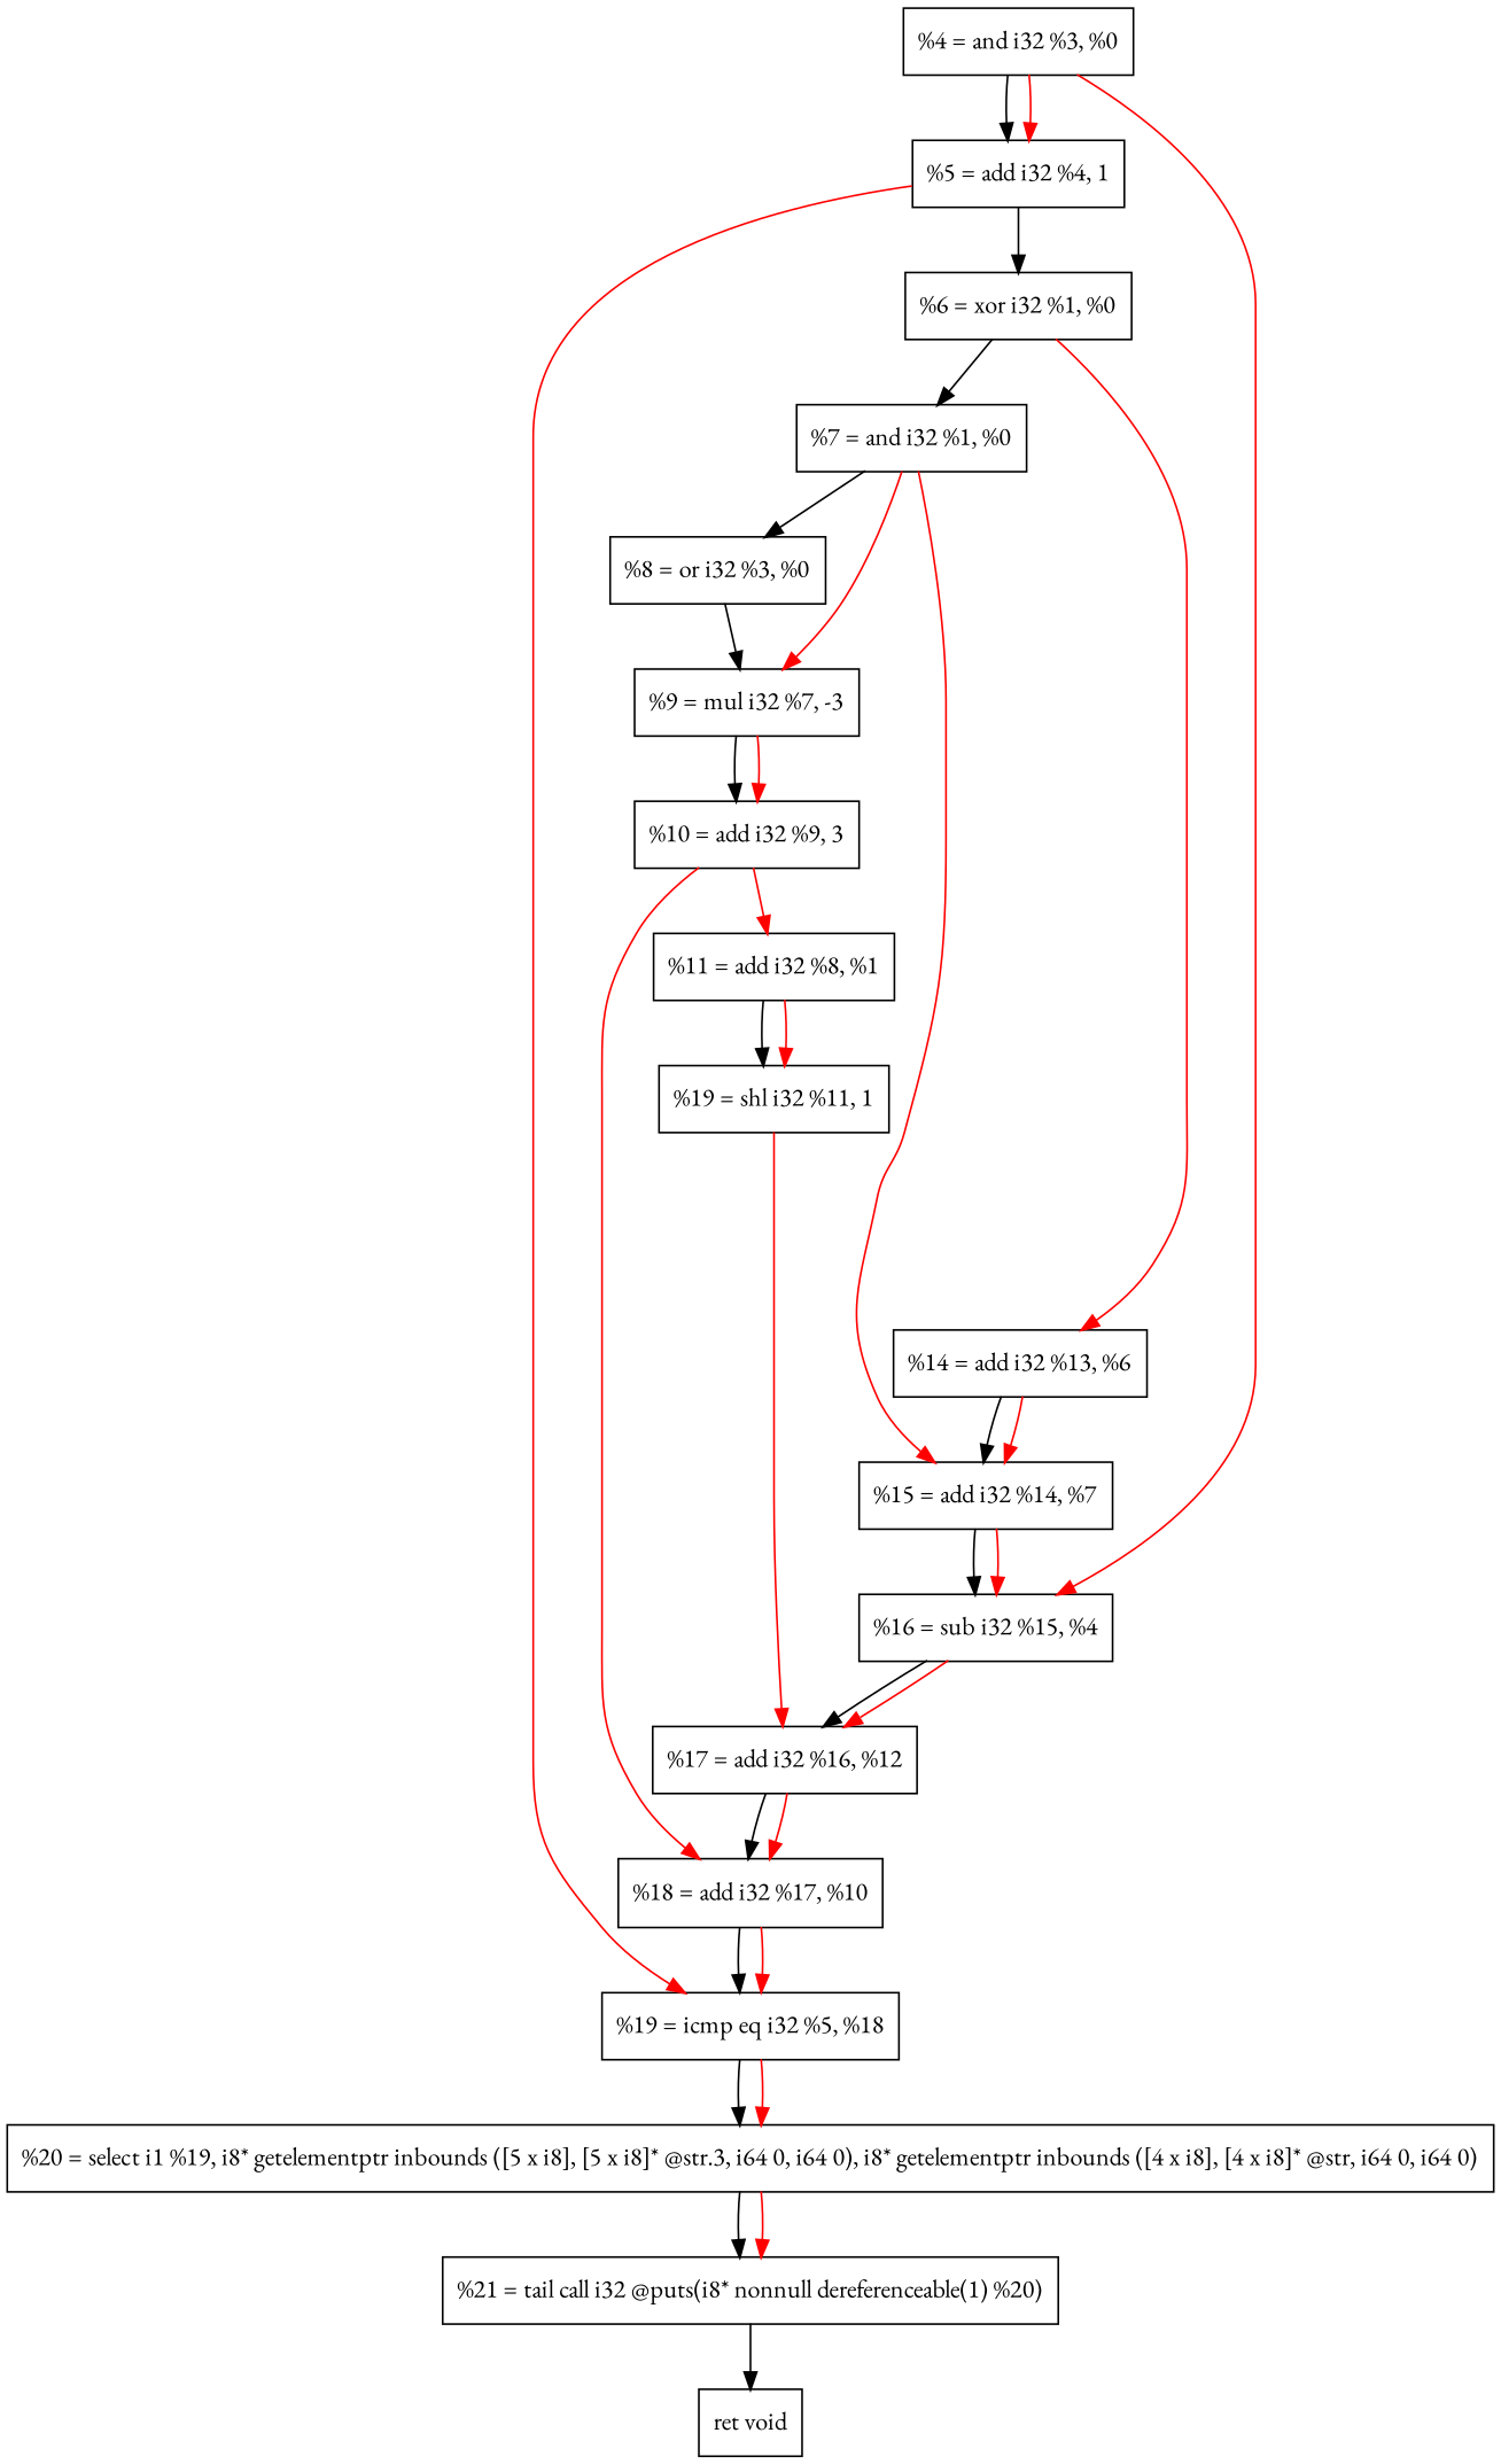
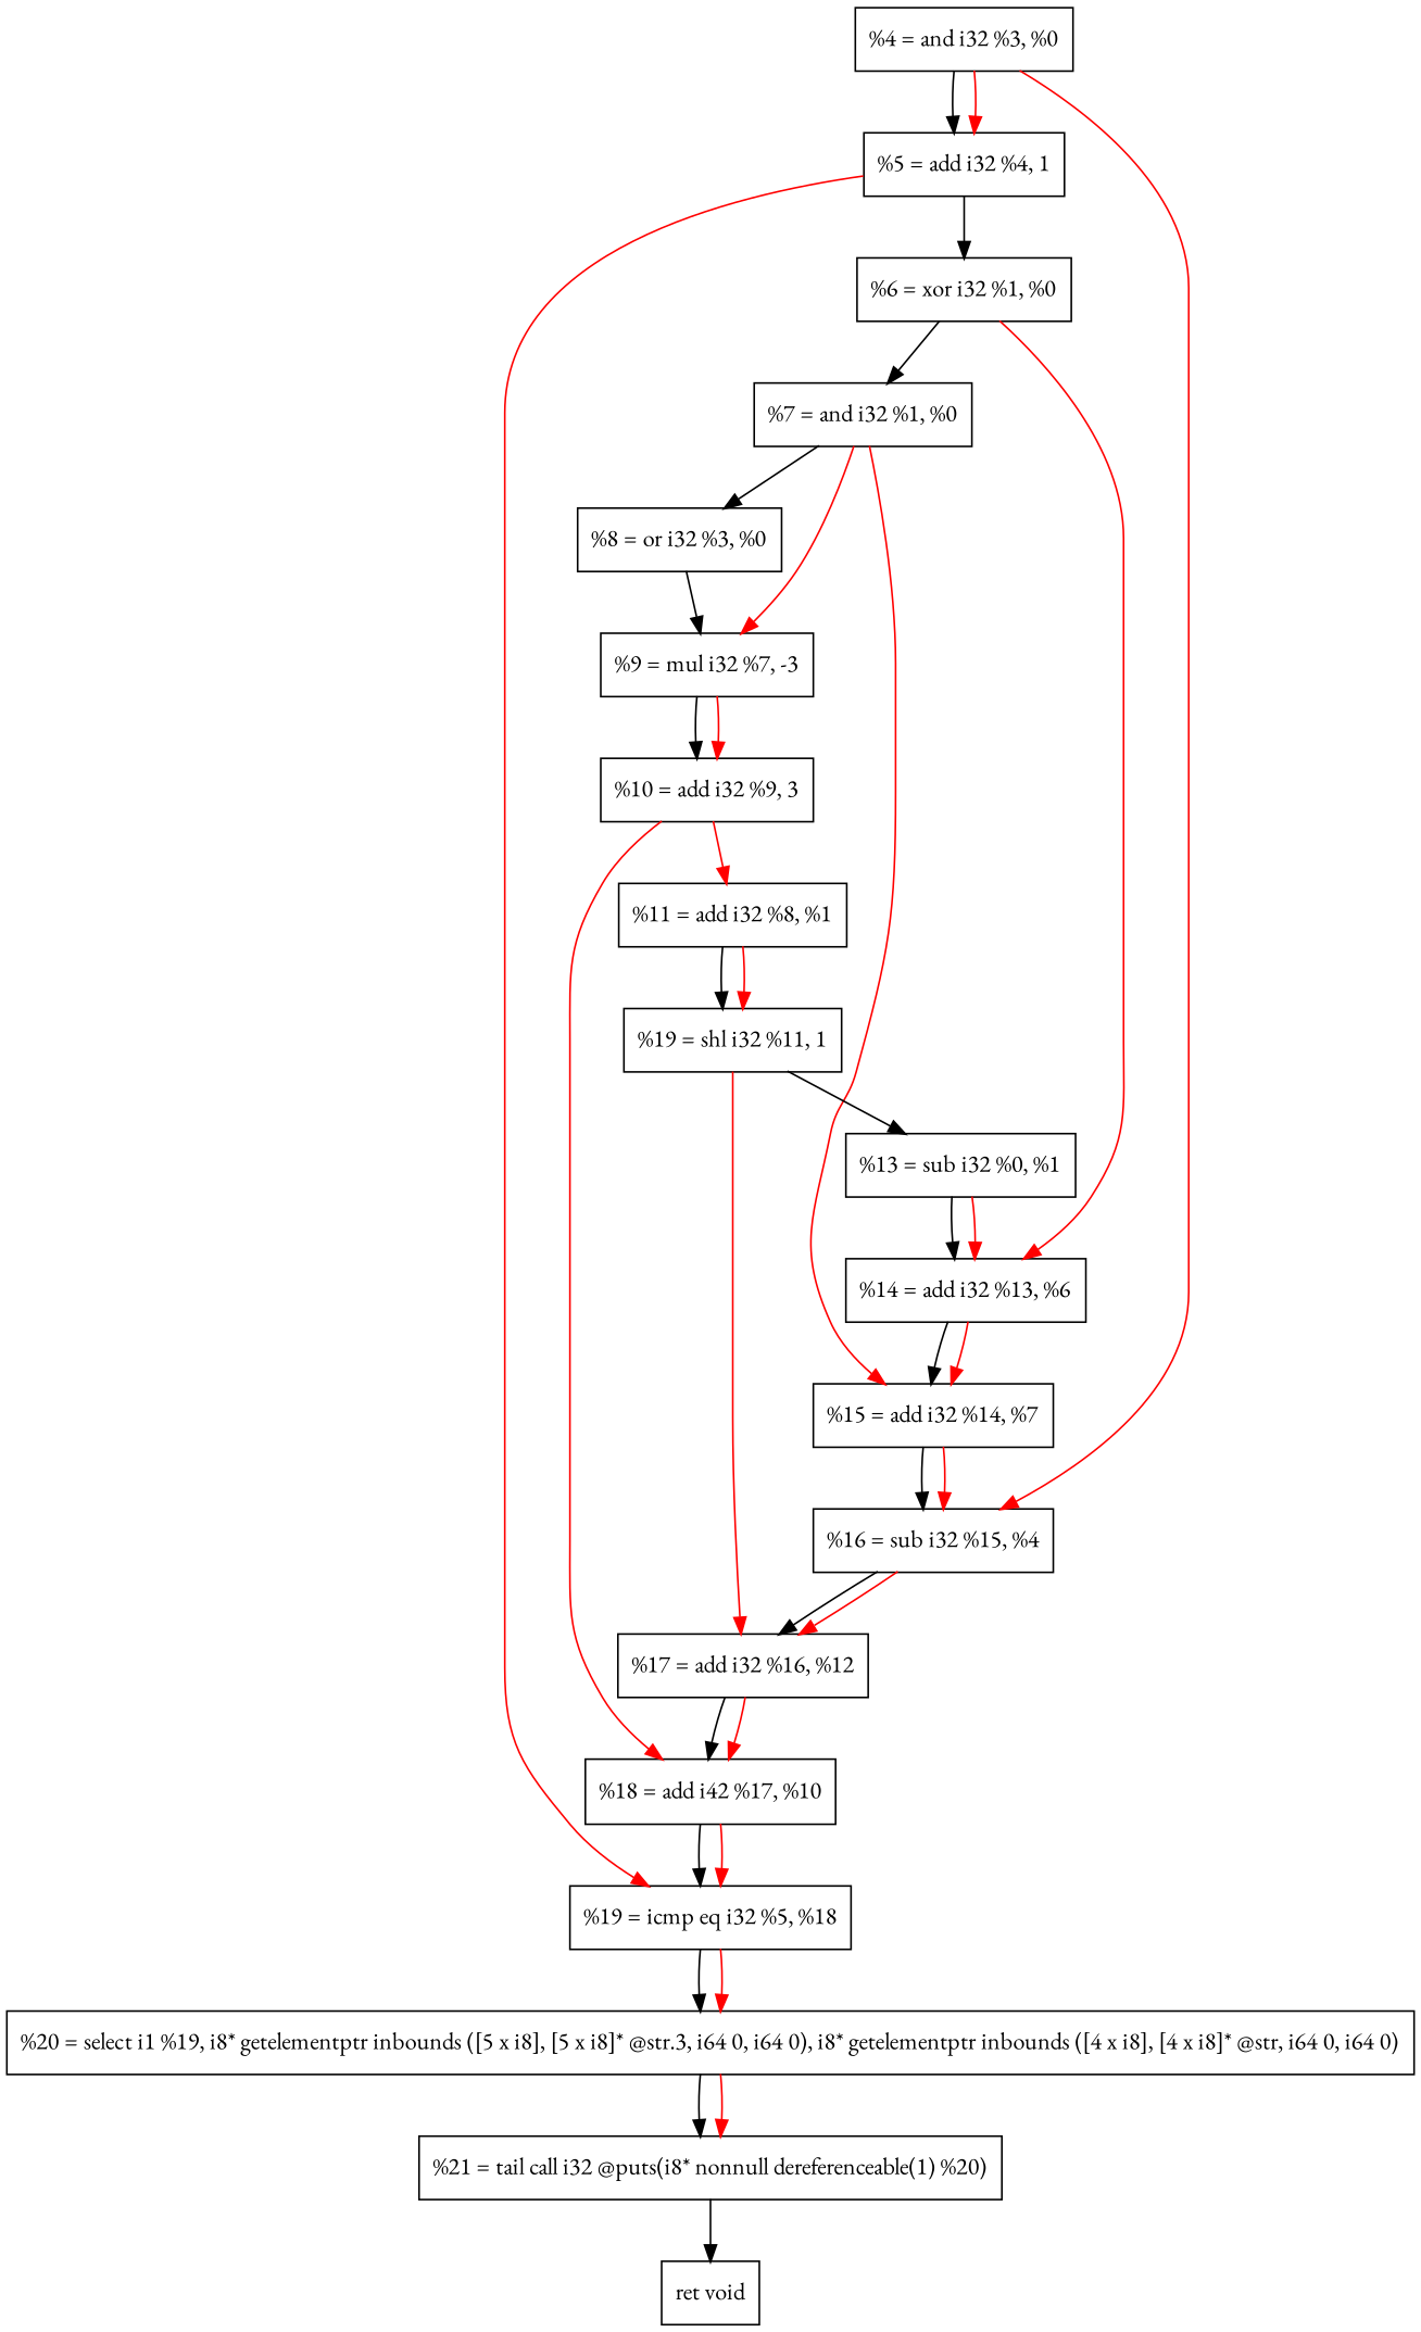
  digraph {
    fontname="EB Garamond"
    node [fontname="EB Garamond" shape=record]
    edge [fontname="EB Garamond" color=red]
    n1 [label="  %4 = and i32 %3, %0"]
    n2 [label="  %5 = add i32 %4, 1"]
    n3 [label="  %16 = sub i32 %15, %4"]
    n4 [label="  %8 = or i32 %3, %0"]
    n5 [label="  %9 = mul i32 %7, -3"]
    n6 [label="  %6 = xor i32 %1, %0"]
    n7 [label="  %19 = icmp eq i32 %5, %18"]
    n8 [label="  %17 = add i32 %16, %12"]
    n9 [label="  %7 = and i32 %1, %0"]
    n10 [label="  %14 = add i32 %13, %6"]
    n11 [label="  %20 = select i1 %19, i8* getelementptr inbounds ([5 x i8], [5 x i8]* @str.3, i64 0, i64 0), i8* getelementptr inbounds ([4 x i8], [4 x i8]* @str, i64 0, i64 0)"]
    n12 [label="  %15 = add i32 %14, %7"]
    n13 [label="  %10 = add i32 %9, 3"]
    n14 [label="  %11 = add i32 %8, %1"]
    n15 [label="%19 = shl i32 %11, 1"]
-   n16 [label="  %18 = add i32 %17, %10"]
+   n16 [label="%18 = add i42 %17, %10"]
+   n17 [label="  %13 = sub i32 %0, %1"]
    n18 [label="  %21 = tail call i32 @puts(i8* nonnull dereferenceable(1) %20)"]
    n19 [label="  ret void"]
    n1 -> n2 [color=""]
    n1 -> n2
    n1 -> n3
    n2 -> n6 [color=""]
    n2 -> n7
    n3 -> n8 [color=""]
    n3 -> n8
    n4 -> n5 [color=""]
    n5 -> n13 [color=""]
    n5 -> n13
    n6 -> n9 [color=""]
    n6 -> n10
    n7 -> n11 [color=""]
    n7 -> n11
    n8 -> n16 [color=""]
    n8 -> n16
    n9 -> n4 [color=""]
    n9 -> n5
    n9 -> n12
    n10 -> n12 [color=""]
    n10 -> n12
    n11 -> n18 [color=""]
    n11 -> n18
    n12 -> n3 [color=""]
    n12 -> n3
    n13 -> n14
    n13 -> n16
    n14 -> n15 [color=""]
    n14 -> n15
    n15 -> n8
+   n15 -> n17 [color=""]
    n16 -> n7 [color=""]
    n16 -> n7
+   n17 -> n10 [color=""]
+   n17 -> n10
    n18 -> n19 [color=""]
  }
